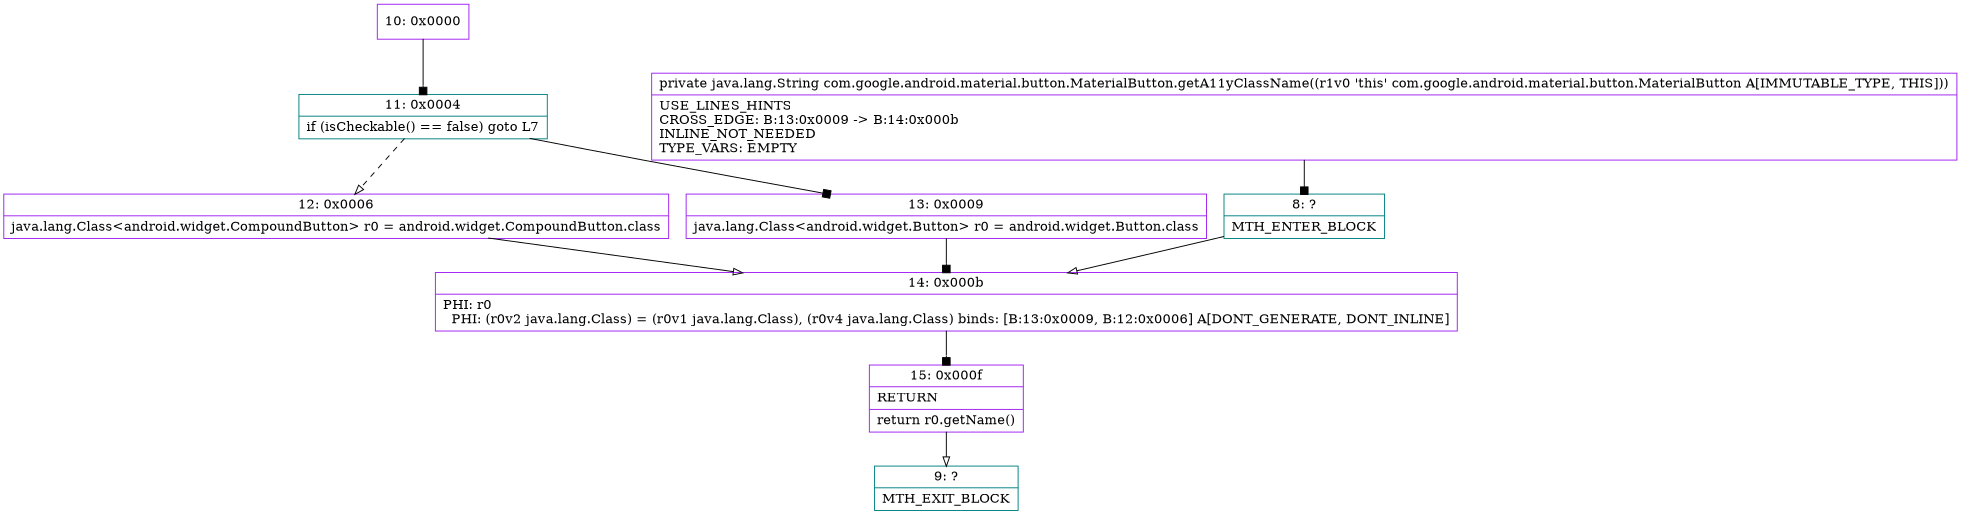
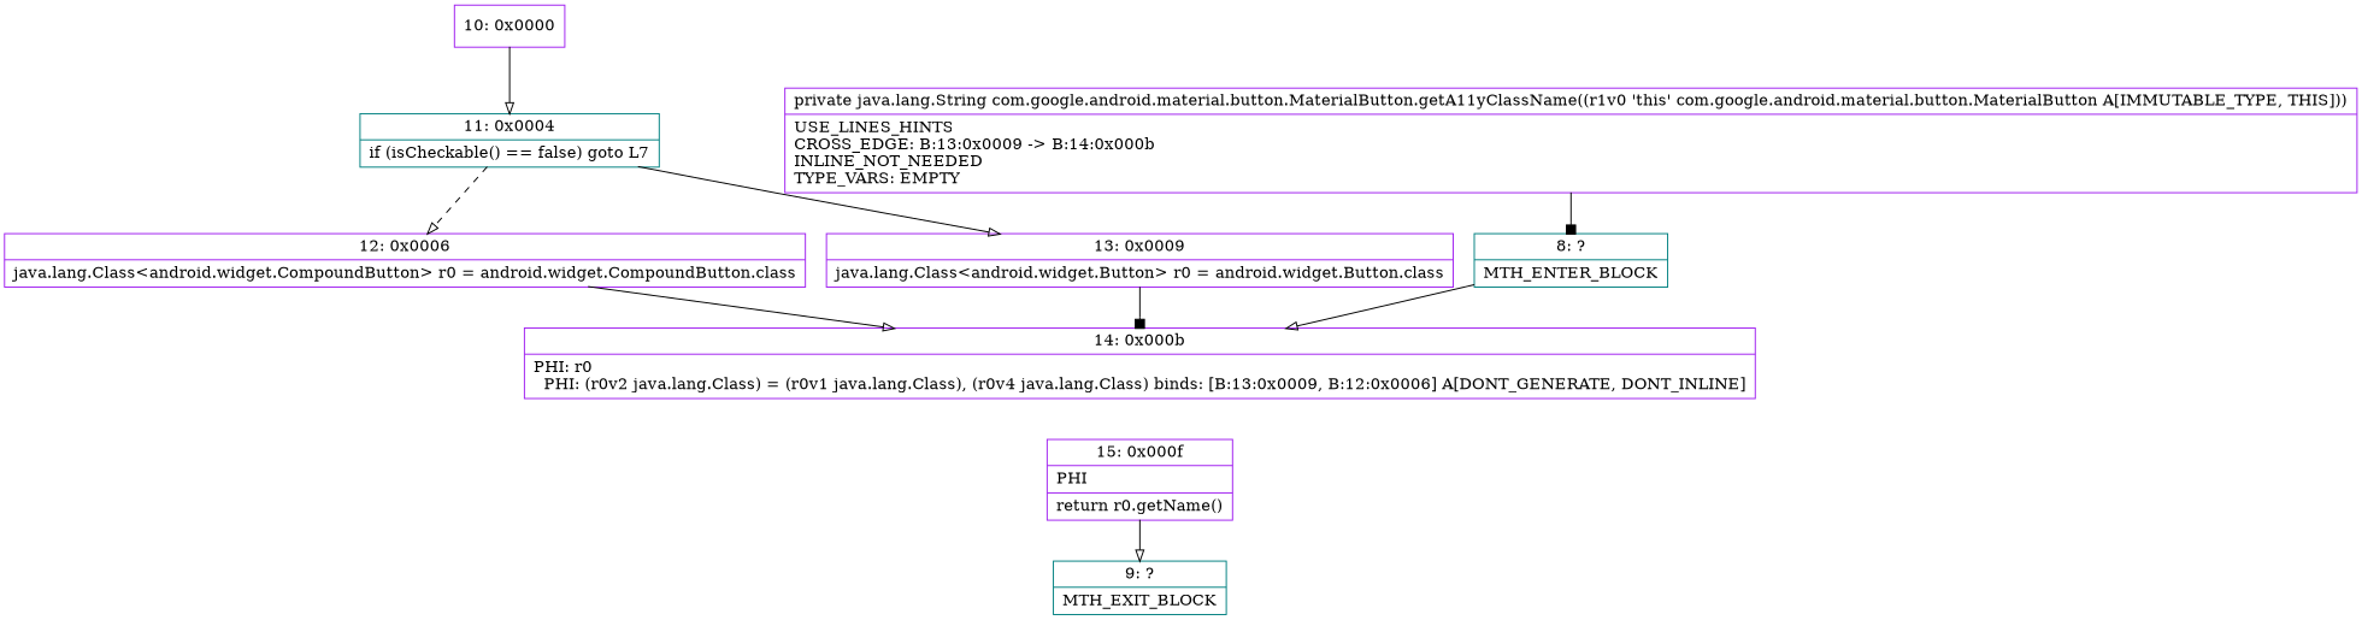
  digraph {
    node [color=purple shape=record]
    edge [arrowhead=onormal]
    n1 [color=teal label="{8\:\ ?|MTH_ENTER_BLOCK\l}"]
    n2 [label="{14\:\ 0x000b|PHI: r0 \l  PHI: (r0v2 java.lang.Class) = (r0v1 java.lang.Class), (r0v4 java.lang.Class) binds: [B:13:0x0009, B:12:0x0006] A[DONT_GENERATE, DONT_INLINE]\l}"]
    n3 [label="{10\:\ 0x0000}"]
    n4 [color=teal label="{11\:\ 0x0004|if (isCheckable() == false) goto L7\l}"]
    n5 [label="{12\:\ 0x0006|java.lang.Class\<android.widget.CompoundButton\> r0 = android.widget.CompoundButton.class\l}"]
    n6 [label="{13\:\ 0x0009|java.lang.Class\<android.widget.Button\> r0 = android.widget.Button.class\l}"]
-   n7 [label="{15\:\ 0x000f|RETURN\l|return r0.getName()\l}"]
+   n7 [label="{15\:\ 0x000f|PHI\l|return r0.getName()\l}"]
    n8 [color=teal label="{9\:\ ?|MTH_EXIT_BLOCK\l}"]
    n9 [label="{private java.lang.String com.google.android.material.button.MaterialButton.getA11yClassName((r1v0 'this' com.google.android.material.button.MaterialButton A[IMMUTABLE_TYPE, THIS]))  | USE_LINES_HINTS\lCROSS_EDGE: B:13:0x0009 \-\> B:14:0x000b\lINLINE_NOT_NEEDED\lTYPE_VARS: EMPTY\l}"]
    n1 -> n2
-   n2 -> n7 [arrowhead=box]
-   n3 -> n4 [arrowhead=box]
+   n3 -> n4
    n4 -> n5 [style=dashed]
-   n4 -> n6 [arrowhead=box]
+   n4 -> n6
    n5 -> n2
    n6 -> n2 [arrowhead=box]
    n7 -> n8
    n9 -> n1 [arrowhead=box]
  }
